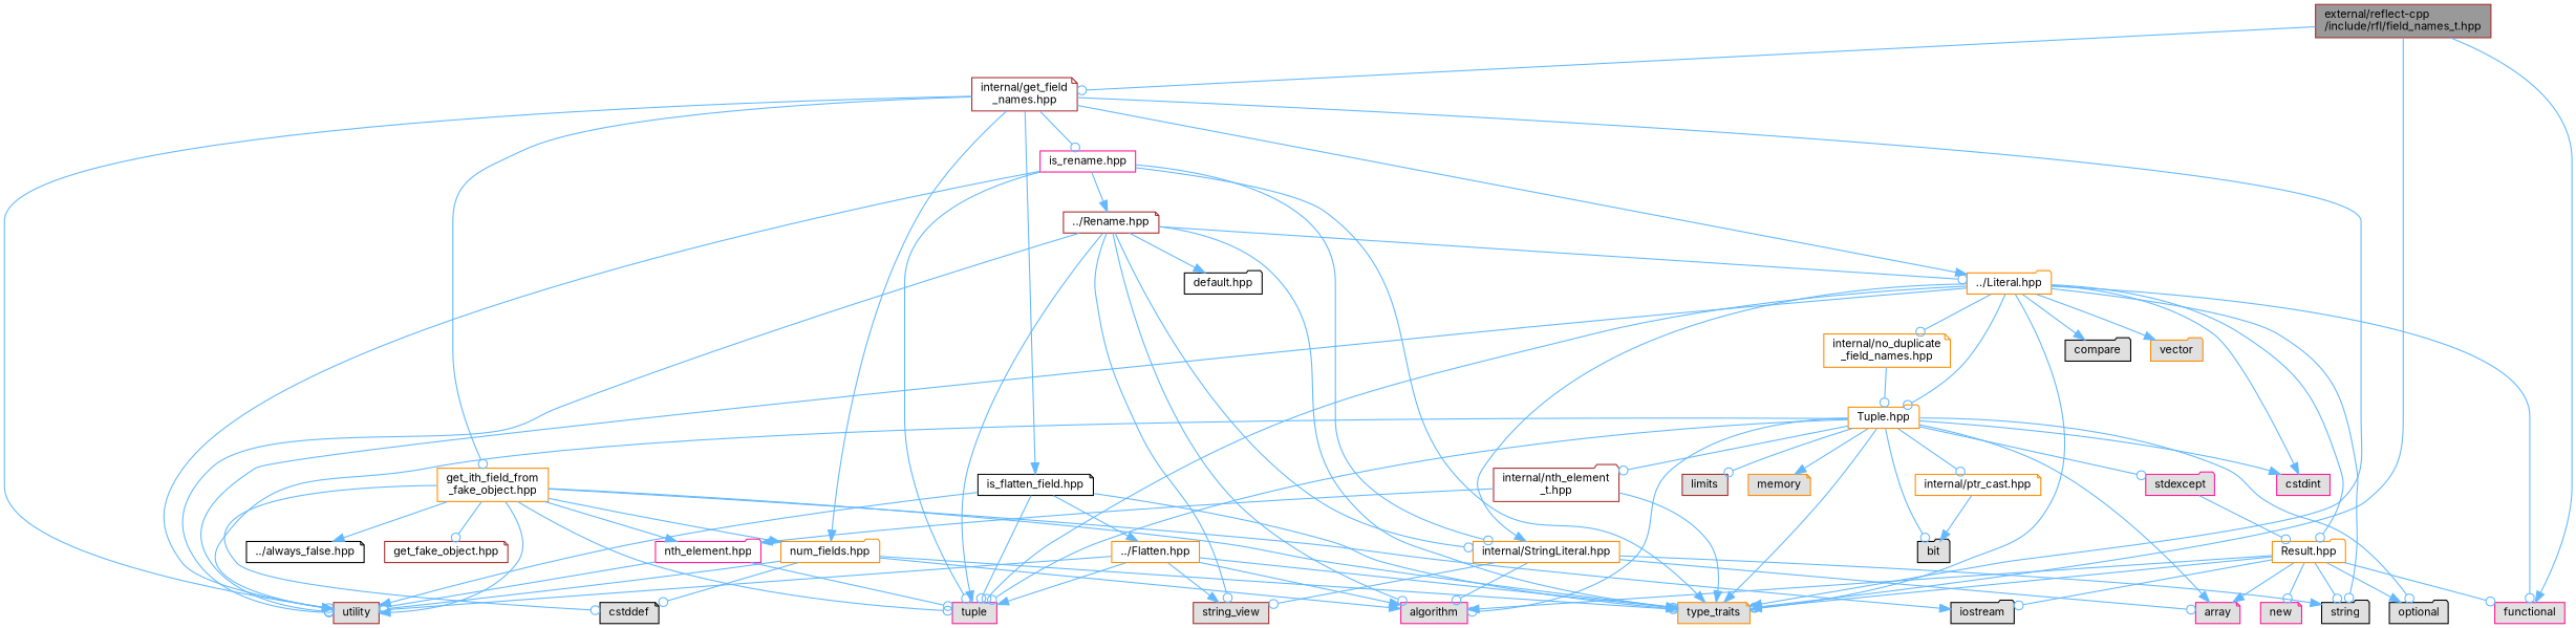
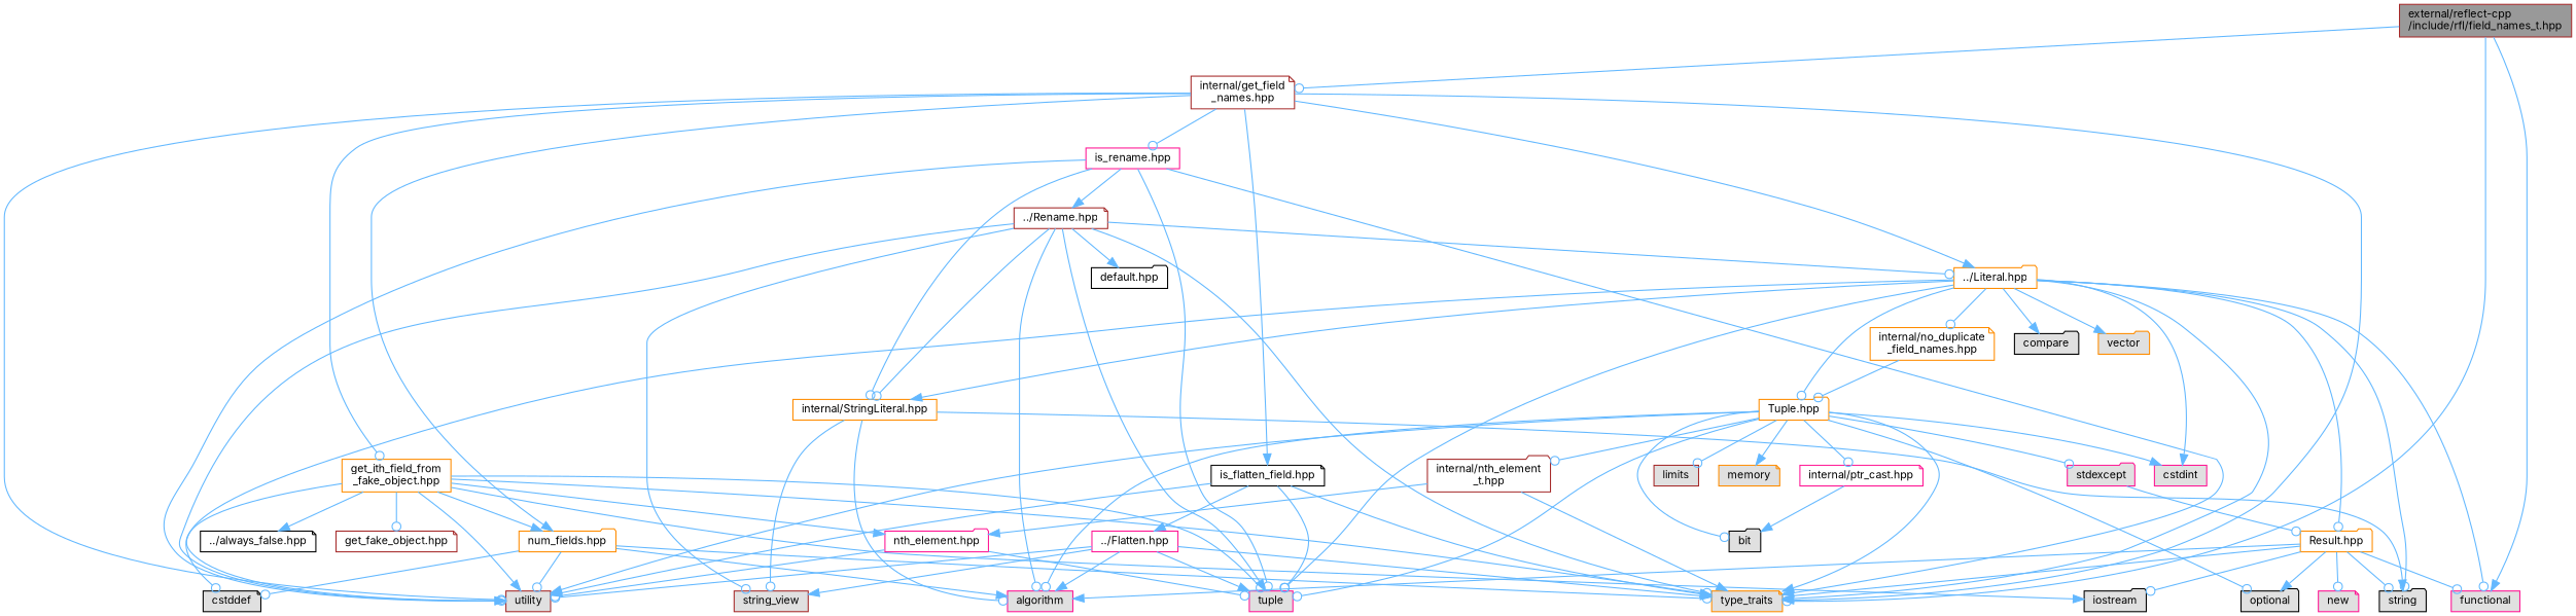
  digraph {
    fontname=Inter
    node [color=darkorange fillcolor="#E0E0E0" fontname=Inter fontsize=10 shape=folder style=filled]
    edge [arrowhead=odot color=steelblue1 fontname=Inter fontsize=10 labelfontname=Helvetica labelfontsize=10 style=solid]
    n1 [color=brown fillcolor=grey60 fontcolor=black height=0.2 label="external/reflect-cpp\l/include/rfl/field_names_t.hpp" shape=box width=0.4]
    n2 [color=deeppink height=0.2 label=functional shape=box width=0.4]
    n3 [height=0.2 label=type_traits shape=note width=0.4]
    n4 [color=brown fillcolor=white height=0.2 label="internal/get_field\l_names.hpp" shape=note width=0.4]
    n5 [color=brown height=0.2 label=utility shape=box width=0.4]
    n6 [fillcolor=white height=0.2 label="../Literal.hpp" width=0.4]
    n7 [fillcolor=white height=0.2 label="get_ith_field_from\l_fake_object.hpp" shape=box width=0.4]
    n8 [fillcolor=white height=0.2 label="num_fields.hpp" width=0.4]
    n9 [color=black fillcolor=white height=0.2 label="is_flatten_field.hpp" shape=note width=0.4]
    n10 [color=deeppink fillcolor=white height=0.2 label="is_rename.hpp" shape=box width=0.4]
    n11 [color=black height=0.2 label=compare width=0.4]
    n12 [color=deeppink height=0.2 label=cstdint shape=box width=0.4]
    n13 [color=black height=0.2 label=string width=0.4]
    n14 [color=deeppink height=0.2 label=tuple shape=box width=0.4]
    n15 [height=0.2 label=vector width=0.4]
    n16 [fillcolor=white height=0.2 label="Result.hpp" width=0.4]
    n17 [fillcolor=white height=0.2 label="Tuple.hpp" width=0.4]
    n18 [fillcolor=white height=0.2 label="internal/StringLiteral.hpp" shape=box width=0.4]
    n19 [fillcolor=white height=0.2 label="internal/no_duplicate\l_field_names.hpp" shape=note width=0.4]
    n20 [color=black height=0.2 label=iostream width=0.4]
    n21 [color=deeppink fillcolor=white height=0.2 label="nth_element.hpp" width=0.4]
    n22 [color=black height=0.2 label=cstddef shape=note width=0.4]
    n23 [color=black fillcolor=white height=0.2 label="../always_false.hpp" shape=note width=0.4]
    n24 [color=brown fillcolor=white height=0.2 label="get_fake_object.hpp" shape=note width=0.4]
    n25 [color=deeppink height=0.2 label=algorithm shape=box width=0.4]
-   n26 [fillcolor=white height=0.2 label="../Flatten.hpp" shape=box width=0.4]
+   n26 [color=deeppink fillcolor=white height=0.2 label="../Flatten.hpp" shape=box width=0.4]
    n27 [color=brown fillcolor=white height=0.2 label="../Rename.hpp" shape=note width=0.4]
-   n28 [color=deeppink height=0.2 label=array shape=note width=0.4]
    n29 [color=deeppink height=0.2 label=new shape=note width=0.4]
    n30 [color=black height=0.2 label=optional width=0.4]
    n31 [color=deeppink height=0.2 label=stdexcept width=0.4]
    n32 [color=black height=0.2 label=bit width=0.4]
    n33 [color=brown height=0.2 label=limits shape=box width=0.4]
    n34 [height=0.2 label=memory shape=note width=0.4]
    n35 [color=brown fillcolor=white height=0.2 label="internal/nth_element\l_t.hpp" width=0.4]
-   n36 [fillcolor=white height=0.2 label="internal/ptr_cast.hpp" shape=note width=0.4]
+   n36 [color=deeppink fillcolor=white height=0.2 label="internal/ptr_cast.hpp" shape=note width=0.4]
    n37 [color=brown height=0.2 label=string_view shape=box width=0.4]
    n38 [color=black fillcolor=white height=0.2 label="default.hpp" width=0.4]
    n1 -> n2 [arrowhead=normal]
    n1 -> n3
    n1 -> n4
    n4 -> n3 [arrowhead=normal]
    n4 -> n5
    n4 -> n6 [arrowhead=normal]
    n4 -> n7
    n4 -> n8 [arrowhead=normal]
    n4 -> n9 [arrowhead=normal]
    n4 -> n10
    n6 -> n2
    n6 -> n3 [arrowhead=normal]
-   n6 -> n5
+   n6 -> n5 [arrowhead=normal]
    n6 -> n11 [arrowhead=normal]
    n6 -> n12 [arrowhead=normal]
    n6 -> n13
    n6 -> n14
    n6 -> n15 [arrowhead=normal]
    n6 -> n16
    n6 -> n17
    n6 -> n18 [arrowhead=normal]
    n6 -> n19
    n7 -> n3 [arrowhead=normal]
    n7 -> n5 [arrowhead=normal]
    n7 -> n8 [arrowhead=normal]
    n7 -> n14
    n7 -> n20 [arrowhead=normal]
    n7 -> n21 [arrowhead=normal]
    n7 -> n22
    n7 -> n23 [arrowhead=normal]
    n7 -> n24
    n8 -> n3
    n8 -> n5
    n8 -> n22
    n8 -> n25 [arrowhead=normal]
    n9 -> n3 [arrowhead=normal]
    n9 -> n5 [arrowhead=normal]
    n9 -> n14
    n9 -> n26 [arrowhead=normal]
    n10 -> n3 [arrowhead=normal]
    n10 -> n5 [arrowhead=normal]
    n10 -> n14
    n10 -> n18
    n10 -> n27 [arrowhead=normal]
    n16 -> n2
    n16 -> n3
    n16 -> n13
    n16 -> n20
    n16 -> n25 [arrowhead=normal]
-   n16 -> n28 [arrowhead=normal]
    n16 -> n29
    n16 -> n30 [arrowhead=normal]
    n17 -> n3 [arrowhead=normal]
    n17 -> n5 [arrowhead=normal]
    n17 -> n12 [arrowhead=normal]
    n17 -> n14
    n17 -> n25
-   n17 -> n28 [arrowhead=normal]
    n17 -> n30
    n17 -> n31
    n17 -> n32
    n17 -> n33
    n17 -> n34 [arrowhead=normal]
    n17 -> n35
    n17 -> n36
    n18 -> n13 [arrowhead=normal]
    n18 -> n25
-   n18 -> n28
    n18 -> n37
    n19 -> n17
    n21 -> n5
    n21 -> n14
    n26 -> n3 [arrowhead=normal]
    n26 -> n5
    n26 -> n14 [arrowhead=normal]
    n26 -> n25 [arrowhead=normal]
    n26 -> n37 [arrowhead=normal]
    n27 -> n3
    n27 -> n5
    n27 -> n6
    n27 -> n14 [arrowhead=normal]
    n27 -> n18
    n27 -> n25
    n27 -> n37
    n27 -> n38 [arrowhead=normal]
    n31 -> n16
    n35 -> n3 [arrowhead=normal]
    n35 -> n21 [arrowhead=normal]
    n36 -> n32 [arrowhead=normal]
  }
